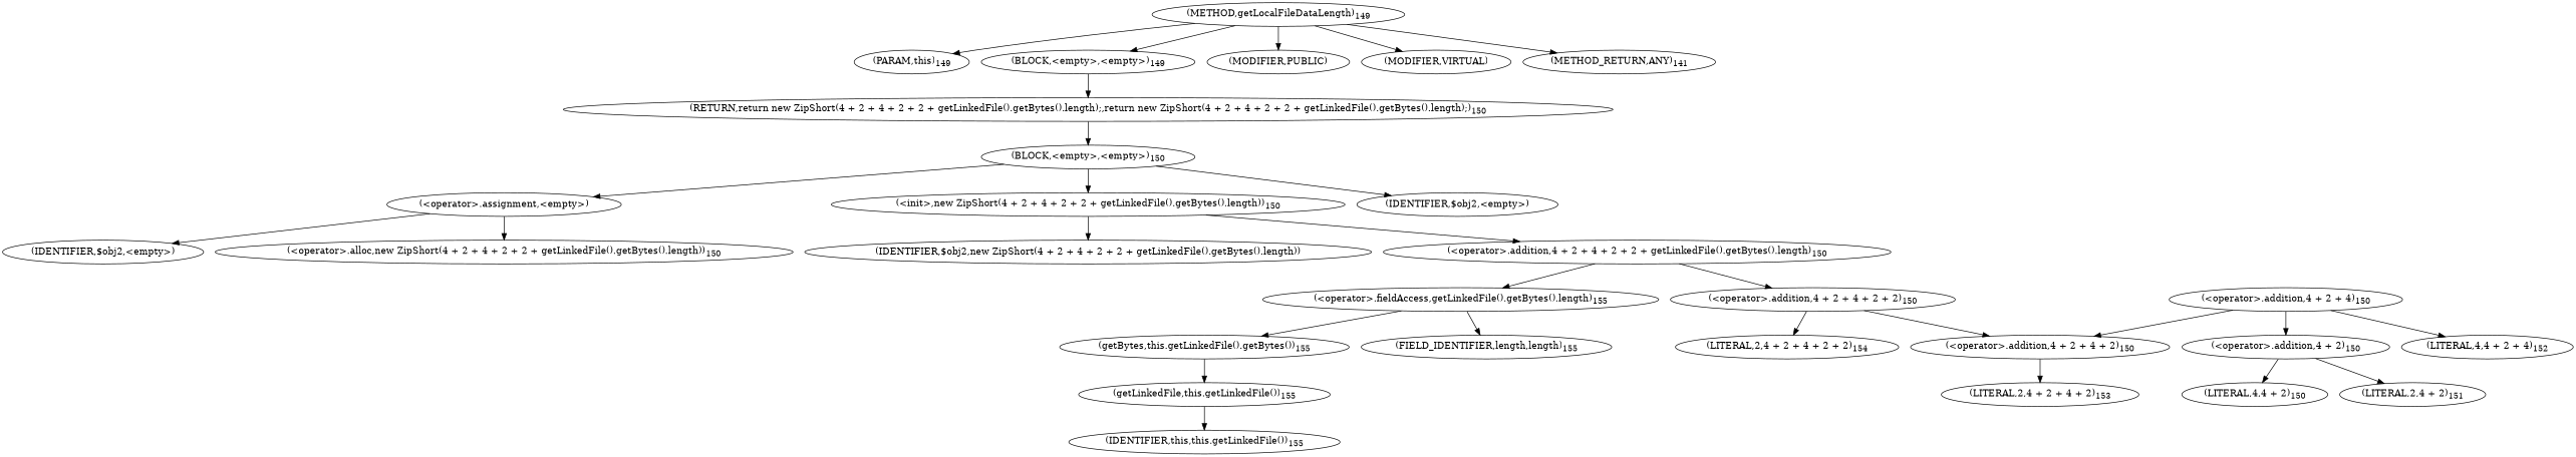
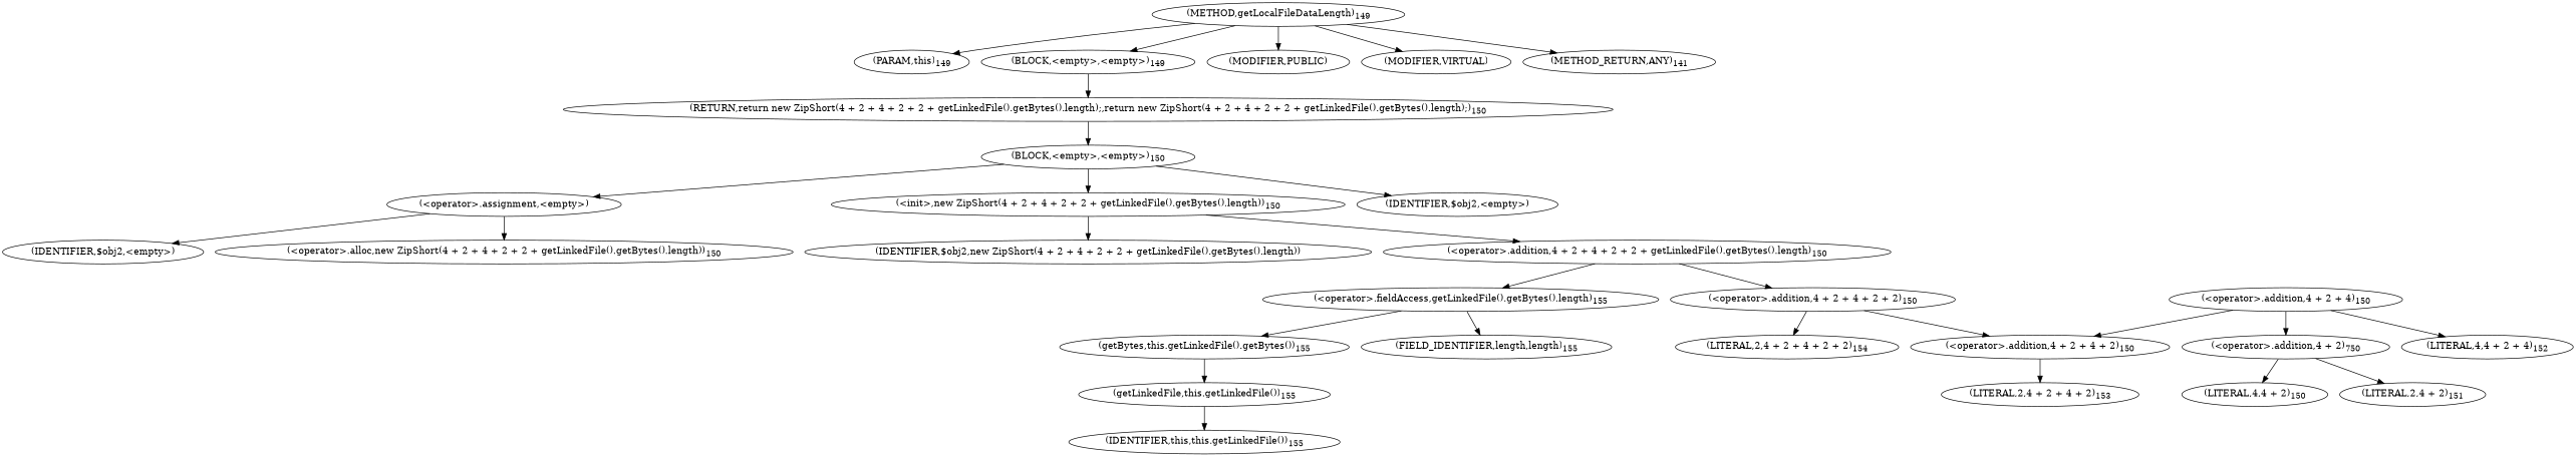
  digraph {
    n1 [label=<(METHOD,getLocalFileDataLength)<SUB>149</SUB>>]
    n2 [label=<(PARAM,this)<SUB>149</SUB>>]
    n3 [label=<(BLOCK,&lt;empty&gt;,&lt;empty&gt;)<SUB>149</SUB>>]
    n4 [label=<(MODIFIER,PUBLIC)>]
    n5 [label=<(MODIFIER,VIRTUAL)>]
    n6 [label=<(METHOD_RETURN,ANY)<SUB>141</SUB>>]
    n7 [label=<(RETURN,return new ZipShort(4 + 2 + 4 + 2 + 2 + getLinkedFile().getBytes().length);,return new ZipShort(4 + 2 + 4 + 2 + 2 + getLinkedFile().getBytes().length);)<SUB>150</SUB>>]
    n8 [label=<(BLOCK,&lt;empty&gt;,&lt;empty&gt;)<SUB>150</SUB>>]
    n9 [label=<(&lt;operator&gt;.assignment,&lt;empty&gt;)>]
    n10 [label=<(&lt;init&gt;,new ZipShort(4 + 2 + 4 + 2 + 2 + getLinkedFile().getBytes().length))<SUB>150</SUB>>]
    n11 [label=<(IDENTIFIER,$obj2,&lt;empty&gt;)>]
    n12 [label=<(IDENTIFIER,$obj2,&lt;empty&gt;)>]
    n13 [label=<(&lt;operator&gt;.alloc,new ZipShort(4 + 2 + 4 + 2 + 2 + getLinkedFile().getBytes().length))<SUB>150</SUB>>]
    n14 [label=<(IDENTIFIER,$obj2,new ZipShort(4 + 2 + 4 + 2 + 2 + getLinkedFile().getBytes().length))>]
    n15 [label=<(&lt;operator&gt;.addition,4 + 2 + 4 + 2 + 2 + getLinkedFile().getBytes().length)<SUB>150</SUB>>]
    n16 [label=<(&lt;operator&gt;.addition,4 + 2 + 4 + 2 + 2)<SUB>150</SUB>>]
    n17 [label=<(&lt;operator&gt;.fieldAccess,getLinkedFile().getBytes().length)<SUB>155</SUB>>]
    n18 [label=<(&lt;operator&gt;.addition,4 + 2 + 4 + 2)<SUB>150</SUB>>]
    n19 [label=<(LITERAL,2,4 + 2 + 4 + 2 + 2)<SUB>154</SUB>>]
    n20 [label=<(getBytes,this.getLinkedFile().getBytes())<SUB>155</SUB>>]
    n21 [label=<(FIELD_IDENTIFIER,length,length)<SUB>155</SUB>>]
    n22 [label=<(LITERAL,2,4 + 2 + 4 + 2)<SUB>153</SUB>>]
    n23 [label=<(&lt;operator&gt;.addition,4 + 2 + 4)<SUB>150</SUB>>]
-   n24 [label=<(&lt;operator&gt;.addition,4 + 2)<SUB>150</SUB>>]
+   n24 [label=<(&lt;operator&gt;.addition,4 + 2)<SUB>750</SUB>>]
    n25 [label=<(LITERAL,4,4 + 2 + 4)<SUB>152</SUB>>]
    n26 [label=<(LITERAL,4,4 + 2)<SUB>150</SUB>>]
    n27 [label=<(LITERAL,2,4 + 2)<SUB>151</SUB>>]
    n28 [label=<(getLinkedFile,this.getLinkedFile())<SUB>155</SUB>>]
    n29 [label=<(IDENTIFIER,this,this.getLinkedFile())<SUB>155</SUB>>]
    n1 -> n2
    n1 -> n3
    n1 -> n4
    n1 -> n5
    n1 -> n6
    n3 -> n7
    n7 -> n8
    n8 -> n9
    n8 -> n10
    n8 -> n11
    n9 -> n12
    n9 -> n13
    n10 -> n14
    n10 -> n15
    n15 -> n16
    n15 -> n17
    n16 -> n18
    n16 -> n19
    n17 -> n20
    n17 -> n21
    n18 -> n22
    n20 -> n28
    n23 -> n18
    n23 -> n24
    n23 -> n25
    n24 -> n26
    n24 -> n27
    n28 -> n29
  }
